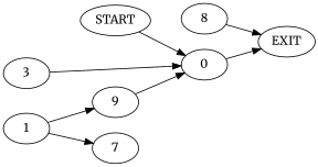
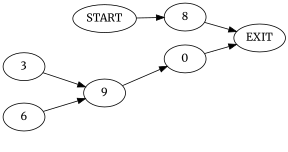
  digraph {
    fontname=Merriweather
    rankdir=LR
    node [fontname=Merriweather]
    edge [fontname=Merriweather]
    n1 [label=START]
    8
    n3 [label=EXIT]
    n4 [label=9]
    n5 [label=0]
    3
-   6 [label=1]
-   7
-   n1 -> n5
+   6
+   n1 -> 8
    8 -> n3
    n4 -> n5
    n5 -> n3
-   3 -> n5
+   3 -> n4
    6 -> n4
-   6 -> 7
  }
